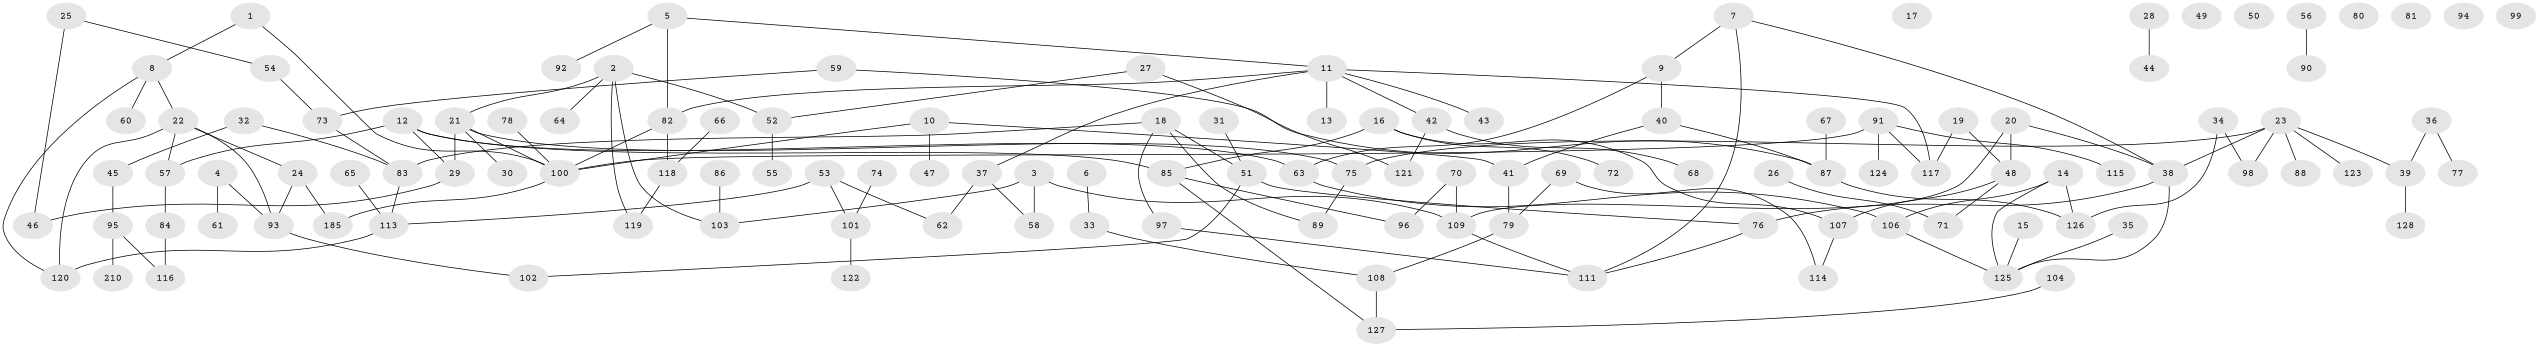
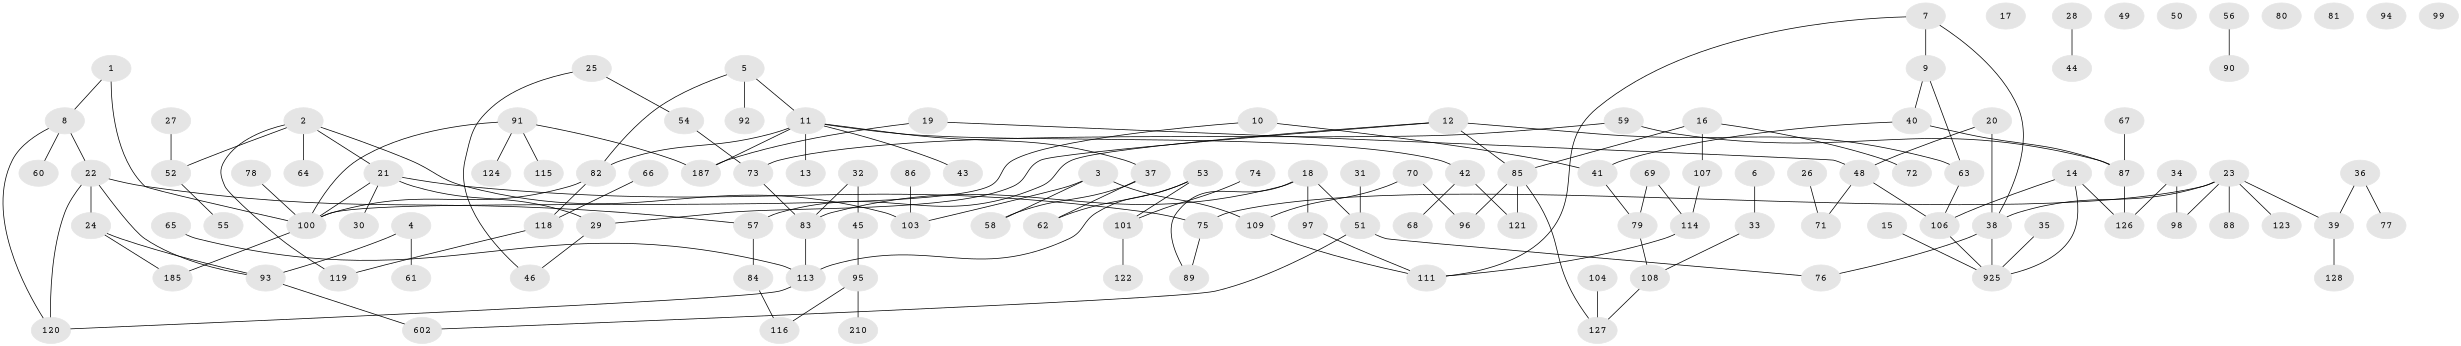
  graph {
    fontname="Courier Prime"
    node [color=gray90 fontname="Courier Prime" style=filled]
    edge [fontname="Courier Prime"]
    1
    8
    100
    22
    60
    120
    n7 [label=185]
    2
    21
    52
    64
    103
    119
    29
    30
    75
    55
    3
    58
    109
    111
    4
    61
    93
-   102
+   102 [label=602]
    5
    11
    82
    92
    13
    37
    42
    43
-   117
+   117 [label=187]
    118
    6
    33
    108
    7
    9
    38
    40
    63
-   125
+   125 [label=925]
    76
    57
    24
    41
    87
    106
    10
-   47
    79
    62
    121
    68
    12
    85
    46
    84
    96
    127
    14
    126
    15
    16
    72
    107
    114
    17
    18
    51
    83
    89
    97
    113
    19
    48
    71
    20
    35
    23
    39
    88
    98
    123
    128
    25
    54
    73
    26
    27
    28
    44
    31
    32
    45
    95
    34
    36
    77
    116
    n103 [label=210]
    49
    50
    53
    101
    122
    56
    90
    59
    65
    66
    67
    69
    70
    74
    78
    80
    81
    86
    91
    115
    124
    94
    99
    104
    1 -- 8
    1 -- 100
    8 -- 22
    8 -- 60
    8 -- 120
    100 -- n7
    22 -- 120
    22 -- 93
    22 -- 57
    22 -- 24
    2 -- 21
    2 -- 52
    2 -- 64
    2 -- 103
    2 -- 119
    21 -- 100
    21 -- 29
    21 -- 30
    21 -- 75
    52 -- 55
    29 -- 46
    75 -- 89
    3 -- 103
    3 -- 58
    3 -- 109
    109 -- 111
    4 -- 61
    4 -- 93
    93 -- 102
    5 -- 11
    5 -- 82
    5 -- 92
    11 -- 82
    11 -- 13
    11 -- 37
    11 -- 42
    11 -- 43
    11 -- 117
    82 -- 100
    82 -- 118
    37 -- 58
    37 -- 62
    42 -- 121
    42 -- 68
    118 -- 119
    6 -- 33
    33 -- 108
    108 -- 127
    7 -- 111
    7 -- 9
    7 -- 38
    9 -- 40
    9 -- 63
    38 -- 125
    38 -- 76
    40 -- 41
    40 -- 87
    63 -- 106
-   76 -- 111
+   114 -- 111
    57 -- 84
    24 -- n7
    24 -- 93
    41 -- 79
    87 -- 126
    106 -- 125
    10 -- 100
    10 -- 41
-   10 -- 47
    79 -- 108
    12 -- 29
    12 -- 63
    12 -- 57
    12 -- 85
    85 -- 96
    85 -- 127
    84 -- 116
    14 -- 125
    14 -- 106
    14 -- 126
    15 -- 125
    16 -- 85
    16 -- 72
    16 -- 107
    107 -- 114
    18 -- 51
    18 -- 83
    18 -- 89
    18 -- 97
    51 -- 102
    51 -- 76
    83 -- 113
    97 -- 111
    113 -- 120
    19 -- 117
    19 -- 48
-   48 -- 107
+   48 -- 106
    48 -- 71
-   20 -- 109
    20 -- 38
    20 -- 48
    35 -- 125
    23 -- 75
    23 -- 38
    23 -- 39
    23 -- 88
    23 -- 98
    23 -- 123
    39 -- 128
    25 -- 46
    25 -- 54
    54 -- 73
    73 -- 83
    26 -- 71
    27 -- 52
-   27 -- 121
+   85 -- 121
    28 -- 44
    31 -- 51
    32 -- 83
    32 -- 45
    45 -- 95
    95 -- 116
    95 -- n103
    34 -- 126
    34 -- 98
    36 -- 39
    36 -- 77
    53 -- 62
    53 -- 113
    53 -- 101
    101 -- 122
    56 -- 90
    59 -- 87
    59 -- 73
    65 -- 113
    66 -- 118
    67 -- 87
    69 -- 79
    69 -- 114
    70 -- 109
    70 -- 96
    74 -- 101
    78 -- 100
    86 -- 103
    91 -- 100
    91 -- 117
    91 -- 115
    91 -- 124
    104 -- 127
  }
